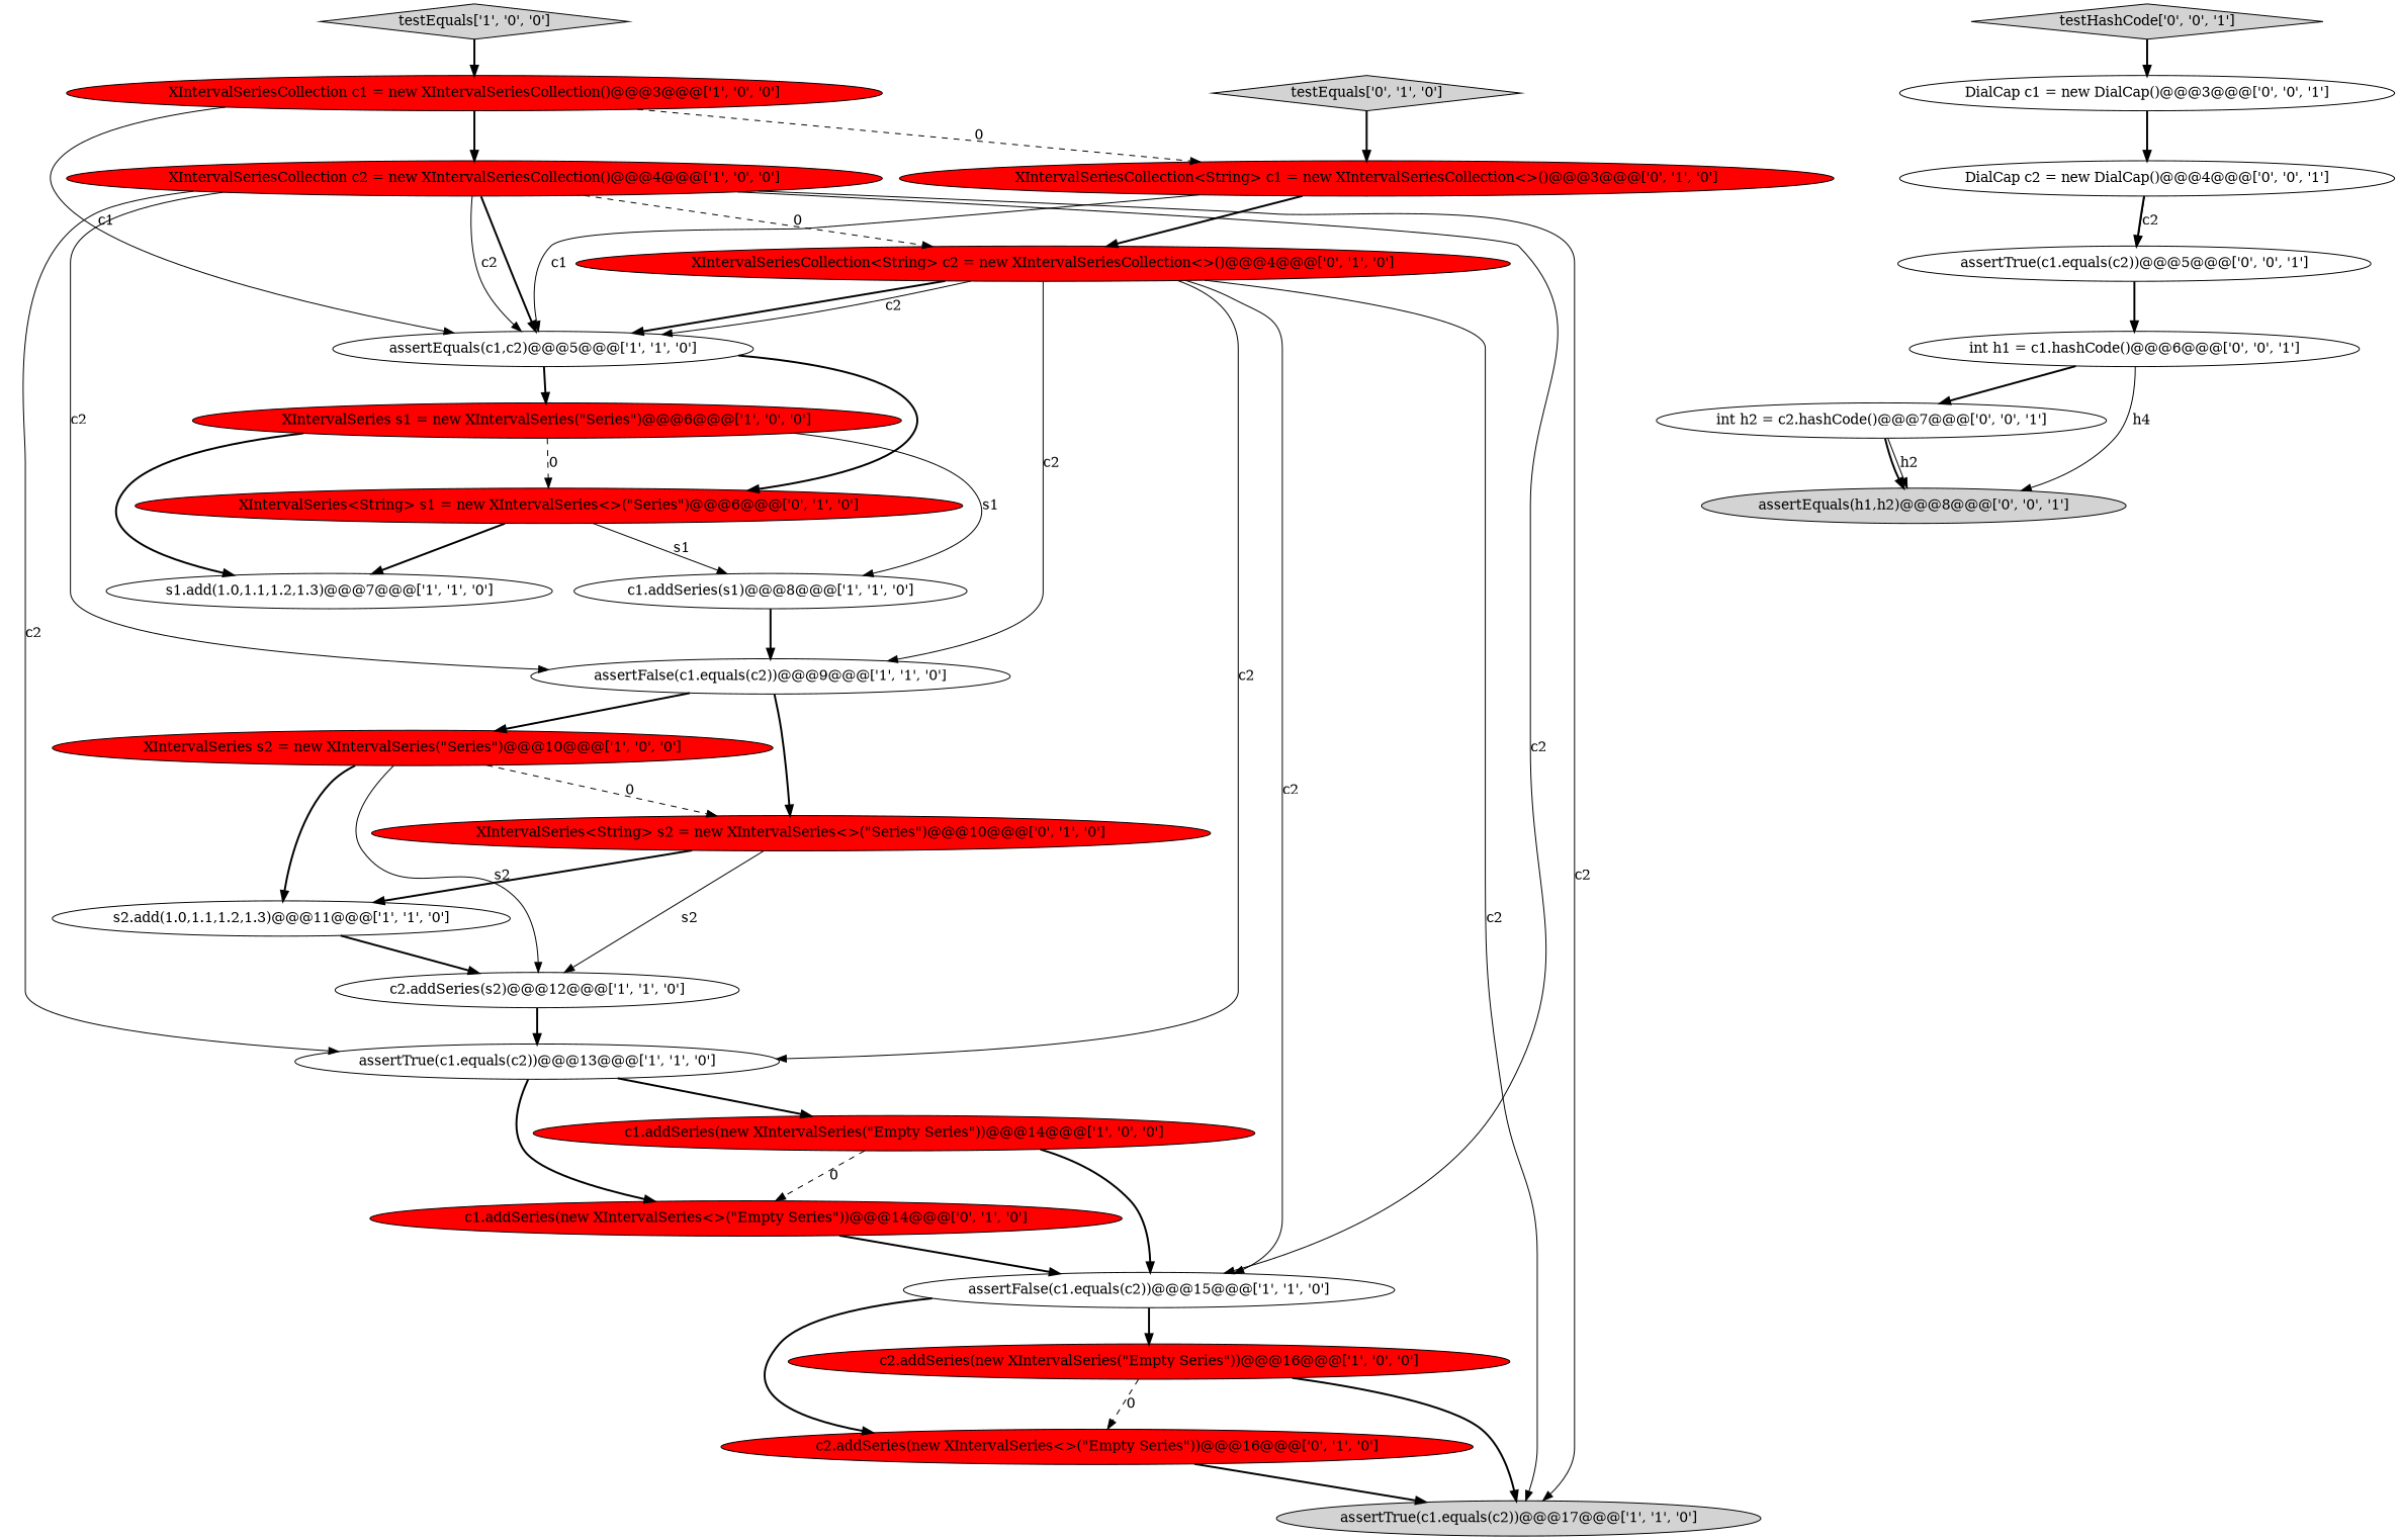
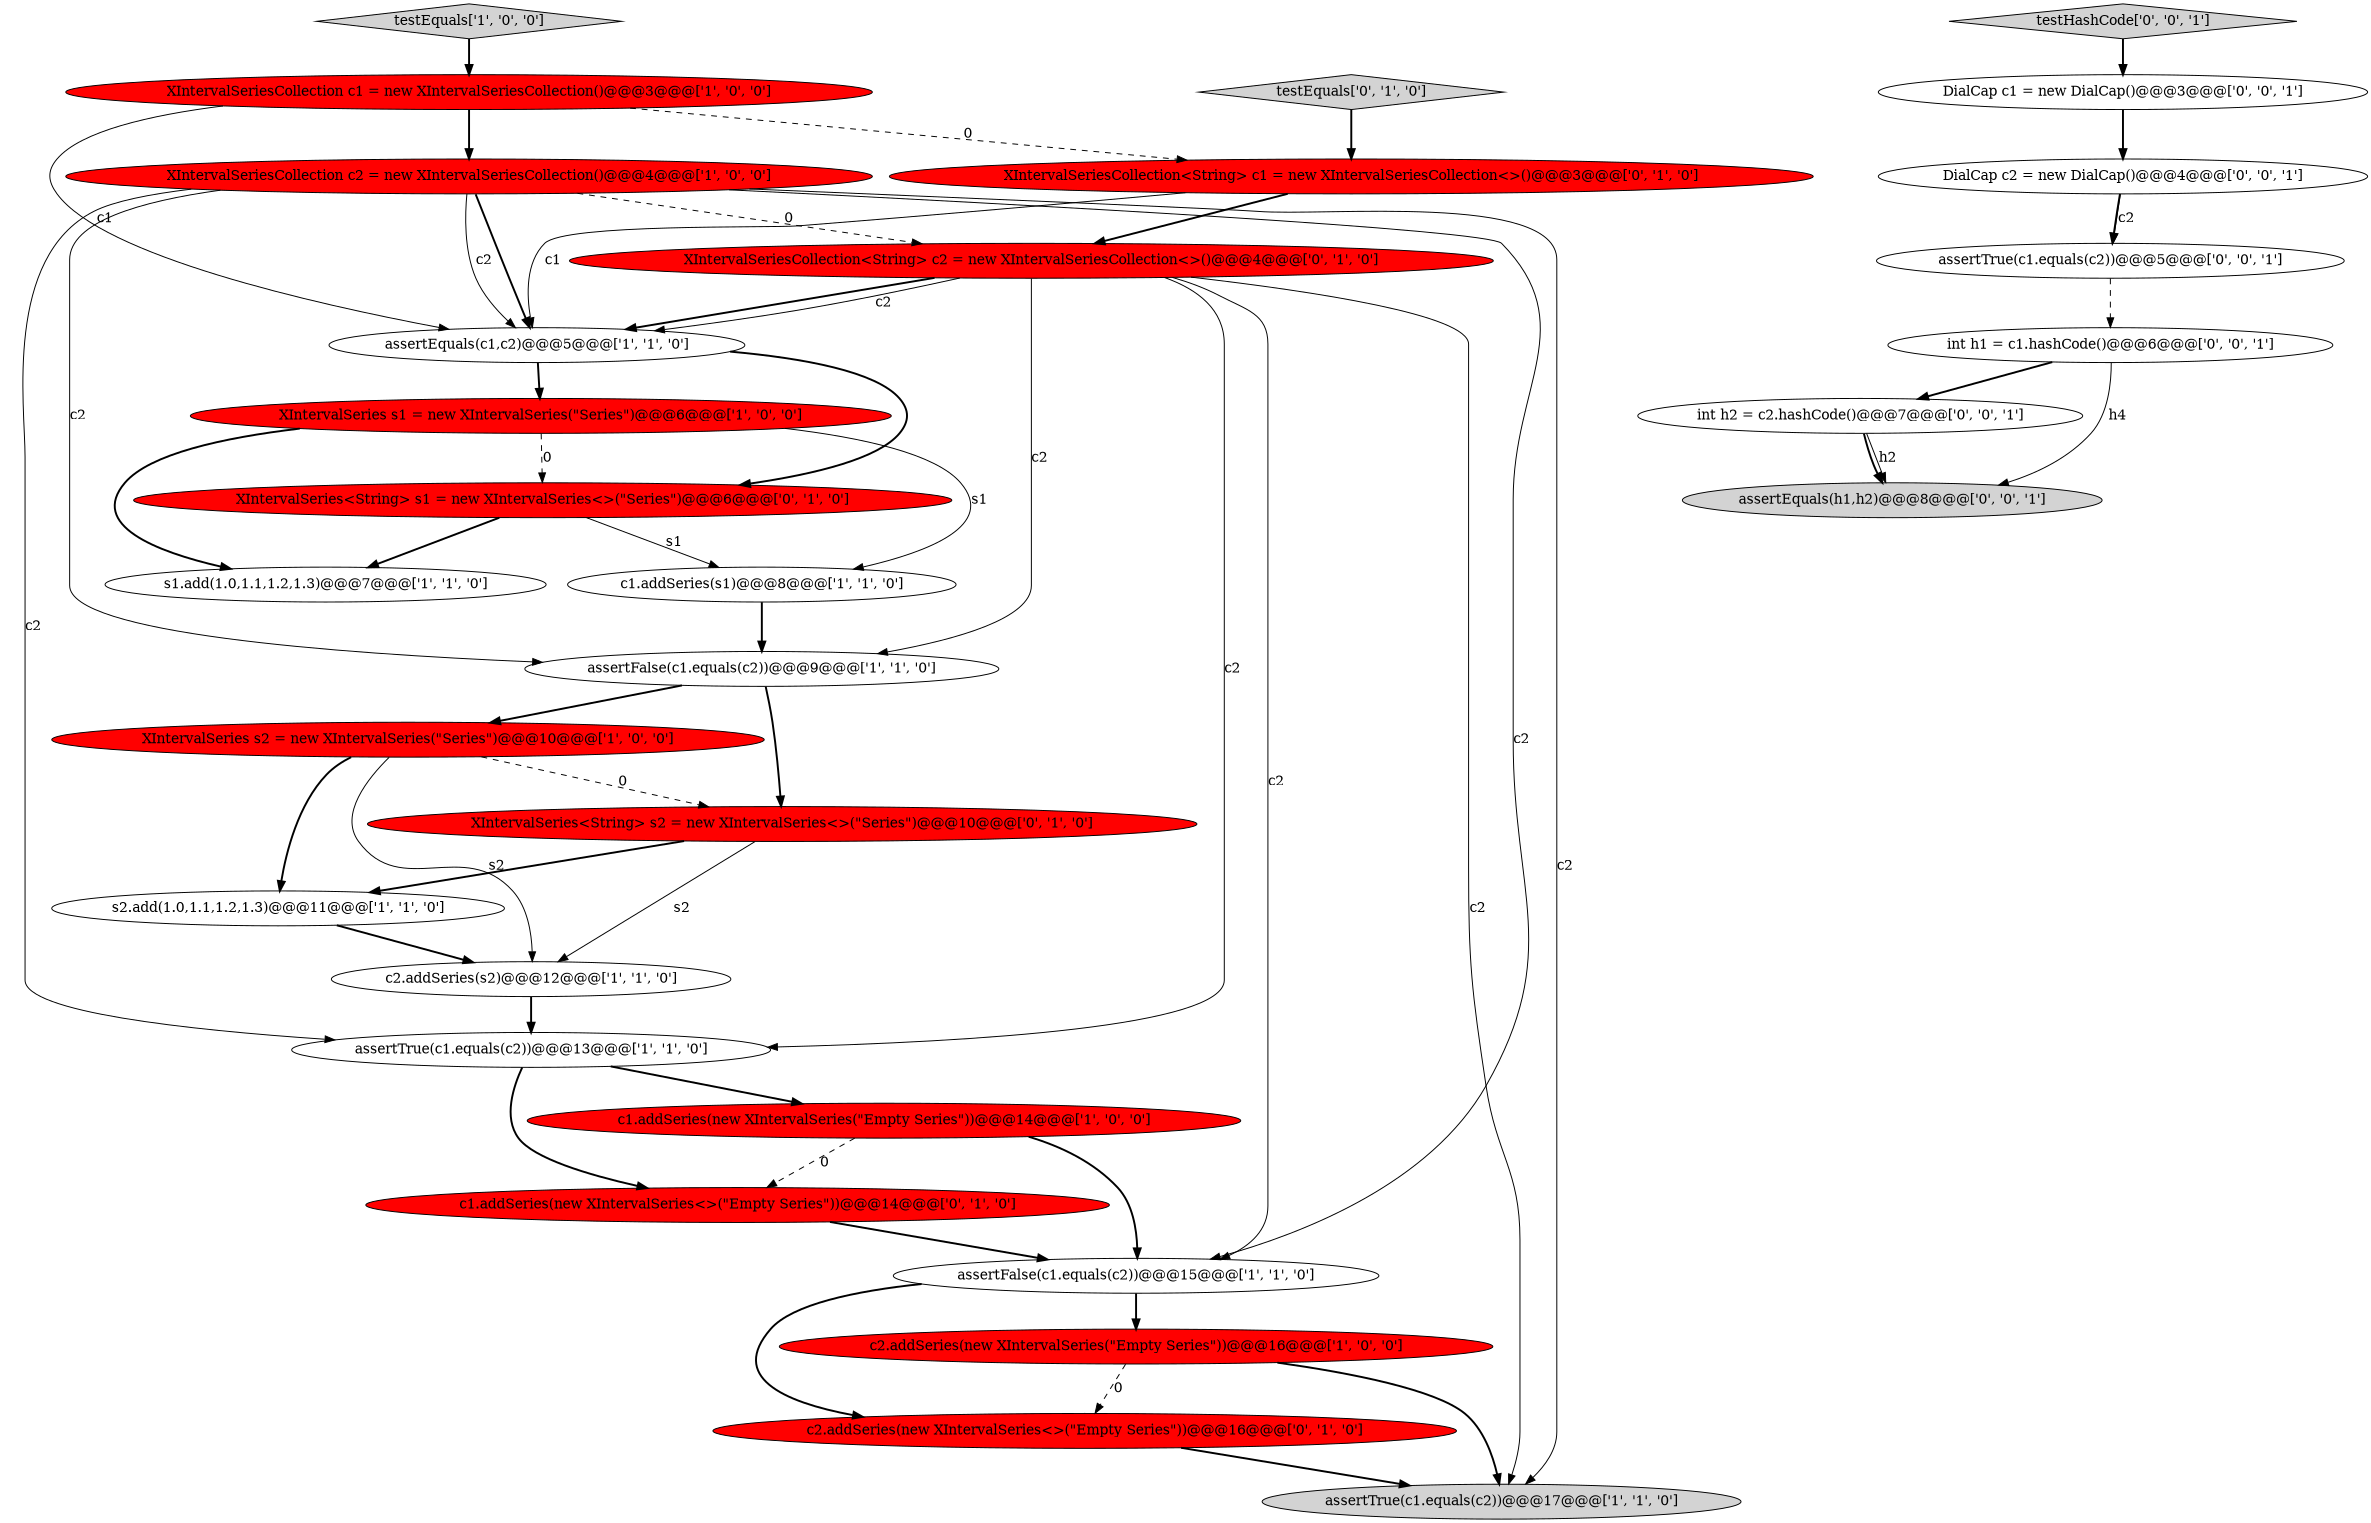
  digraph {
    node [fillcolor=white shape=ellipse style=filled]
    edge [style=bold]
    n1 [label="s1.add(1.0,1.1,1.2,1.3)@@@7@@@['1', '1', '0']"]
    n2 [label="c1.addSeries(s1)@@@8@@@['1', '1', '0']"]
    n3 [label="assertFalse(c1.equals(c2))@@@9@@@['1', '1', '0']"]
    n4 [fillcolor=red label="XIntervalSeries<String> s1 = new XIntervalSeries<>(\"Series\")@@@6@@@['0', '1', '0']"]
    n5 [label="assertTrue(c1.equals(c2))@@@13@@@['1', '1', '0']"]
    n6 [fillcolor=red label="c1.addSeries(new XIntervalSeries(\"Empty Series\"))@@@14@@@['1', '0', '0']"]
    n7 [fillcolor=red label="c1.addSeries(new XIntervalSeries<>(\"Empty Series\"))@@@14@@@['0', '1', '0']"]
    n8 [label="assertFalse(c1.equals(c2))@@@15@@@['1', '1', '0']"]
    n9 [fillcolor=red label="XIntervalSeries<String> s2 = new XIntervalSeries<>(\"Series\")@@@10@@@['0', '1', '0']"]
    n10 [label="c2.addSeries(s2)@@@12@@@['1', '1', '0']"]
    n11 [label="s2.add(1.0,1.1,1.2,1.3)@@@11@@@['1', '1', '0']"]
    n12 [fillcolor=red label="c2.addSeries(new XIntervalSeries(\"Empty Series\"))@@@16@@@['1', '0', '0']"]
    n13 [fillcolor=red label="c2.addSeries(new XIntervalSeries<>(\"Empty Series\"))@@@16@@@['0', '1', '0']"]
    n14 [fillcolor=lightgray label="assertTrue(c1.equals(c2))@@@17@@@['1', '1', '0']"]
    n15 [label="int h2 = c2.hashCode()@@@7@@@['0', '0', '1']"]
    n16 [fillcolor=lightgray label="assertEquals(h1,h2)@@@8@@@['0', '0', '1']"]
    n17 [fillcolor=red label="XIntervalSeries s2 = new XIntervalSeries(\"Series\")@@@10@@@['1', '0', '0']"]
    n18 [fillcolor=red label="XIntervalSeriesCollection c2 = new XIntervalSeriesCollection()@@@4@@@['1', '0', '0']"]
    n19 [fillcolor=red label="XIntervalSeriesCollection<String> c2 = new XIntervalSeriesCollection<>()@@@4@@@['0', '1', '0']"]
    n20 [label="assertEquals(c1,c2)@@@5@@@['1', '1', '0']"]
    n21 [fillcolor=red label="XIntervalSeries s1 = new XIntervalSeries(\"Series\")@@@6@@@['1', '0', '0']"]
    n22 [label="assertTrue(c1.equals(c2))@@@5@@@['0', '0', '1']"]
    n23 [label="int h1 = c1.hashCode()@@@6@@@['0', '0', '1']"]
    n24 [fillcolor=red label="XIntervalSeriesCollection c1 = new XIntervalSeriesCollection()@@@3@@@['1', '0', '0']"]
    n25 [fillcolor=red label="XIntervalSeriesCollection<String> c1 = new XIntervalSeriesCollection<>()@@@3@@@['0', '1', '0']"]
    n26 [label="DialCap c2 = new DialCap()@@@4@@@['0', '0', '1']"]
    n27 [fillcolor=lightgray label="testHashCode['0', '0', '1']" shape=diamond]
    n28 [label="DialCap c1 = new DialCap()@@@3@@@['0', '0', '1']"]
    n29 [fillcolor=lightgray label="testEquals['1', '0', '0']" shape=diamond]
    n30 [fillcolor=lightgray label="testEquals['0', '1', '0']" shape=diamond]
    n2 -> n3
    n3 -> n9
    n3 -> n17
    n4 -> n1
    n4 -> n2 [label=s1 style=solid]
    n5 -> n6
    n5 -> n7
    n6 -> n7 [label=0 style=dashed]
    n6 -> n8
    n7 -> n8
    n8 -> n12
    n8 -> n13
    n9 -> n10 [label=s2 style=solid]
    n9 -> n11
    n10 -> n5
    n11 -> n10
    n12 -> n13 [label=0 style=dashed]
    n12 -> n14
    n13 -> n14
    n15 -> n16
    n15 -> n16 [label=h2 style=solid]
    n17 -> n9 [label=0 style=dashed]
    n17 -> n10 [label=s2 style=solid]
    n17 -> n11
    n18 -> n3 [label=c2 style=solid]
    n18 -> n5 [label=c2 style=solid]
    n18 -> n8 [label=c2 style=solid]
    n18 -> n14 [label=c2 style=solid]
    n18 -> n19 [label=0 style=dashed]
    n18 -> n20
    n18 -> n20 [label=c2 style=solid]
    n19 -> n3 [label=c2 style=solid]
    n19 -> n5 [label=c2 style=solid]
    n19 -> n8 [label=c2 style=solid]
    n19 -> n14 [label=c2 style=solid]
    n19 -> n20
    n19 -> n20 [label=c2 style=solid]
    n20 -> n4
    n20 -> n21
    n21 -> n1
    n21 -> n2 [label=s1 style=solid]
    n21 -> n4 [label=0 style=dashed]
-   n22 -> n23
+   n22 -> n23 [style=dashed]
    n23 -> n15
    n23 -> n16 [label=h4 style=solid]
    n24 -> n18
    n24 -> n20 [label=c1 style=solid]
    n24 -> n25 [label=0 style=dashed]
    n25 -> n19
    n25 -> n20 [label=c1 style=solid]
    n26 -> n22
    n26 -> n22 [label=c2 style=solid]
    n27 -> n28
    n28 -> n26
    n29 -> n24
    n30 -> n25
  }
